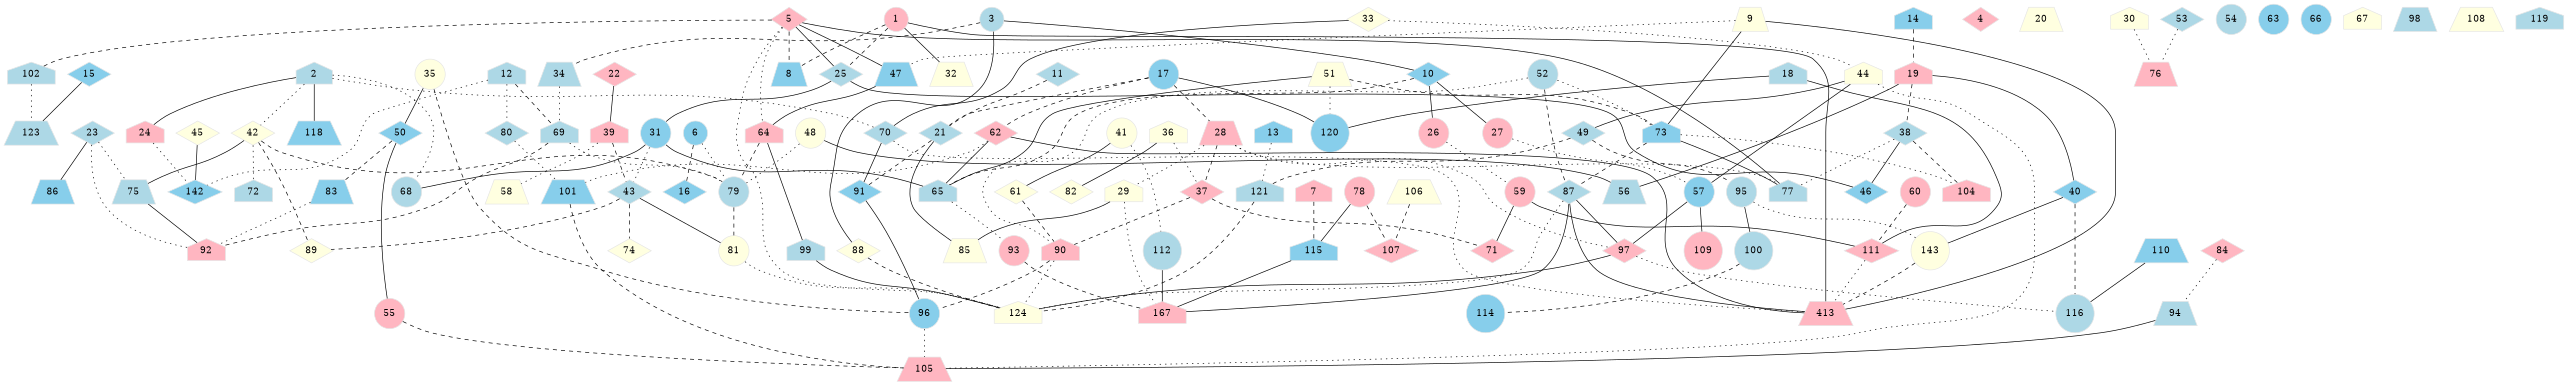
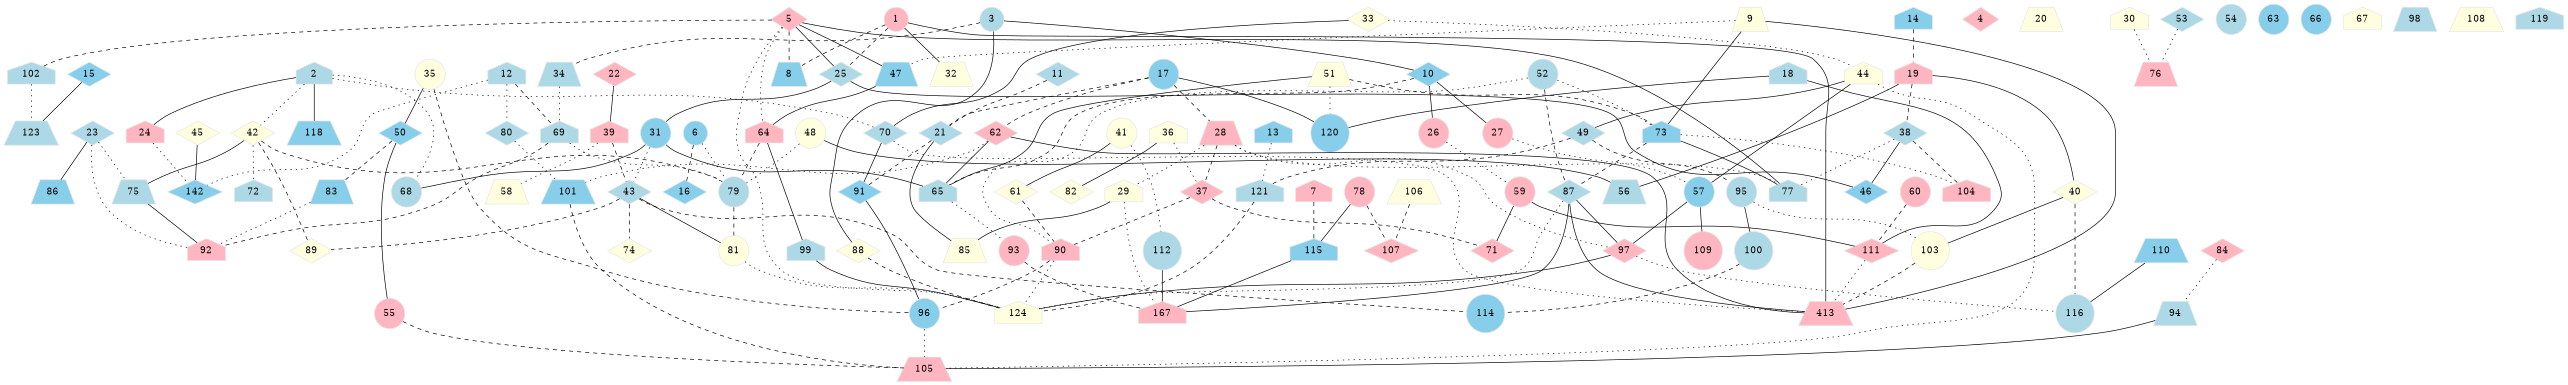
  graph {
    node [color=gray90 fillcolor=lightblue shape=diamond style=filled]
    edge [style=solid]
    1 [fillcolor=lightpink shape=circle]
    8 [fillcolor=skyblue shape=trapezium]
    25
    32 [fillcolor=lightyellow shape=trapezium]
    n5 [fillcolor=lightpink label=413 shape=trapezium]
    31 [fillcolor=skyblue shape=circle]
    46 [fillcolor=skyblue]
    2 [shape=house]
    24 [fillcolor=lightpink shape=house]
    42 [fillcolor=lightyellow]
    68 [shape=circle]
    70
    118 [fillcolor=skyblue shape=trapezium]
    n14 [fillcolor=skyblue label=142]
    79 [shape=circle]
    75 [shape=trapezium]
    72 [shape=house]
    89 [fillcolor=lightyellow]
    91 [fillcolor=skyblue]
    3 [shape=circle]
    10 [fillcolor=skyblue]
    34 [shape=trapezium]
    88 [fillcolor=lightyellow]
    26 [fillcolor=lightpink shape=circle]
    27 [fillcolor=lightpink shape=circle]
    65 [shape=house]
    69 [shape=house]
    124 [fillcolor=lightyellow shape=house]
    92 [fillcolor=lightpink shape=house]
    4 [fillcolor=lightpink]
    5 [fillcolor=lightpink]
    47 [fillcolor=skyblue shape=trapezium]
    64 [fillcolor=lightpink shape=house]
    77 [shape=house]
    102 [shape=house]
    99 [shape=house]
    123 [shape=trapezium]
    6 [fillcolor=skyblue shape=circle]
    16 [fillcolor=skyblue]
    81 [fillcolor=lightyellow shape=circle]
    7 [fillcolor=lightpink shape=house]
    115 [fillcolor=skyblue shape=house]
    n43 [fillcolor=lightpink label=167 shape=house]
    9 [fillcolor=lightyellow shape=trapezium]
    73 [fillcolor=skyblue shape=house]
    104 [fillcolor=lightpink shape=house]
    87
    59 [fillcolor=lightpink shape=circle]
    57 [fillcolor=skyblue shape=circle]
    93 [fillcolor=lightpink shape=circle]
    11
    21
    85 [fillcolor=lightyellow shape=trapezium]
    12 [shape=house]
    80
    101 [fillcolor=skyblue shape=trapezium]
    13 [fillcolor=skyblue shape=house]
    121 [shape=house]
    14 [fillcolor=skyblue shape=house]
    19 [fillcolor=lightpink shape=house]
    38
-   40 [fillcolor=skyblue]
+   40 [fillcolor=lightyellow]
    56 [shape=trapezium]
    15 [fillcolor=skyblue]
    17 [fillcolor=skyblue shape=circle]
    28 [fillcolor=lightpink shape=trapezium]
    62 [fillcolor=lightpink]
    120 [fillcolor=skyblue shape=circle]
    29 [fillcolor=lightyellow shape=house]
    37 [fillcolor=lightpink]
    97 [fillcolor=lightpink]
    18 [shape=house]
    111 [fillcolor=lightpink]
-   103 [fillcolor=lightyellow shape=circle label=143]
+   103 [fillcolor=lightyellow shape=circle]
    116 [shape=circle]
    20 [fillcolor=lightyellow shape=trapezium]
    96 [fillcolor=skyblue shape=circle]
    22 [fillcolor=lightpink]
    39 [fillcolor=lightpink shape=house]
    43
    58 [fillcolor=lightyellow shape=trapezium]
    23
    86 [fillcolor=skyblue shape=trapezium]
    71 [fillcolor=lightpink]
    109 [fillcolor=lightpink shape=circle]
    90 [fillcolor=lightpink shape=house]
    30 [fillcolor=lightyellow shape=house]
    76 [fillcolor=lightpink shape=trapezium]
    74 [fillcolor=lightyellow]
    114 [fillcolor=skyblue shape=circle]
    33 [fillcolor=lightyellow]
    44 [fillcolor=lightyellow shape=house]
    49
    105 [fillcolor=lightpink shape=trapezium]
    35 [fillcolor=lightyellow shape=circle]
    50 [fillcolor=skyblue]
    55 [fillcolor=lightpink shape=circle]
    83 [fillcolor=skyblue shape=trapezium]
    36 [fillcolor=lightyellow shape=house]
    82 [fillcolor=lightyellow]
    41 [fillcolor=lightyellow shape=circle]
    61 [fillcolor=lightyellow]
    112 [shape=circle]
    95 [shape=circle]
    45 [fillcolor=lightyellow]
    48 [fillcolor=lightyellow shape=circle]
    100 [shape=circle]
    51 [fillcolor=lightyellow shape=trapezium]
    52 [shape=circle]
    53
    54 [shape=circle]
    60 [fillcolor=lightpink shape=circle]
    63 [fillcolor=skyblue shape=circle]
    66 [fillcolor=skyblue shape=circle]
    67 [fillcolor=lightyellow shape=house]
    78 [fillcolor=lightpink shape=circle]
    107 [fillcolor=lightpink]
    84 [fillcolor=lightpink]
    94 [shape=trapezium]
    98 [shape=trapezium]
    106 [fillcolor=lightyellow shape=trapezium]
    108 [fillcolor=lightyellow shape=trapezium]
    110 [fillcolor=skyblue shape=trapezium]
    119 [shape=house]
    1 -- 8 [style=dashed]
    1 -- 25 [style=dashed]
    1 -- 32
    1 -- n5
    25 -- 31
    25 -- 46
    31 -- 68
    31 -- 65
    31 -- 43 [style=dotted]
    2 -- 24
    2 -- 42 [style=dotted]
    2 -- 68 [style=dotted]
    2 -- 70 [style=dotted]
    2 -- 118
    24 -- n14 [style=dotted]
    42 -- 79 [style=dashed]
    42 -- 75
    42 -- 72 [style=dotted]
    42 -- 89 [style=dashed]
    70 -- n5 [style=dotted]
    70 -- 91
    79 -- 81 [style=dashed]
    75 -- 92
    91 -- 96
    3 -- 10
    3 -- 34 [style=dashed]
    3 -- 88
    10 -- 26
    10 -- 27
    10 -- 65 [style=dashed]
    34 -- 69 [style=dotted]
    88 -- 124 [style=dashed]
    26 -- 59 [style=dotted]
    27 -- 57 [style=dotted]
    65 -- 93 [style=dotted]
    69 -- 79 [style=dotted]
    69 -- 92 [style=dashed]
    5 -- 8 [style=dashed]
    5 -- 25
    5 -- 124 [style=dotted]
    5 -- 47
    5 -- 64 [style=dotted]
    5 -- 77
    5 -- 102 [style=dashed]
    47 -- 64
    64 -- 79 [style=dashed]
    64 -- 99
    102 -- 123 [style=dotted]
    99 -- 124
    6 -- 79 [style=dotted]
    6 -- 16 [style=dashed]
    81 -- 124 [style=dotted]
    7 -- 115 [style=dashed]
    115 -- n43
    9 -- n5
    9 -- 47 [style=dotted]
    9 -- 73
    73 -- 77
    73 -- 104 [style=dotted]
    73 -- 87 [style=dashed]
    87 -- n5
    87 -- 124 [style=dotted]
    87 -- n43
    87 -- 97
    59 -- 111
    59 -- 71
    57 -- 97
    57 -- 109
    93 -- n43 [style=dashed]
    11 -- 21 [style=dashed]
    21 -- 91 [style=dashed]
    21 -- 85
    12 -- n14 [style=dotted]
    12 -- 69 [style=dashed]
    12 -- 80 [style=dotted]
    80 -- 101 [style=dotted]
    101 -- 105 [style=dashed]
    13 -- 121 [style=dotted]
    121 -- 124 [style=dashed]
    14 -- 19 [style=dashed]
    19 -- 38 [style=dashed]
    19 -- 40
    19 -- 56
    38 -- 46
    38 -- 77 [style=dotted]
    38 -- 104 [style=dashed]
    40 -- 103
    40 -- 116 [style=dashed]
    15 -- 123
    17 -- 21 [style=dashed]
    17 -- 28 [style=dashed]
    17 -- 62 [style=dashed]
    17 -- 120
    28 -- 77 [style=dotted]
    28 -- 29 [style=dotted]
    28 -- 37 [style=dashed]
    28 -- 97 [style=dotted]
    62 -- n5
    62 -- 65
    62 -- 101 [style=dotted]
    29 -- n43 [style=dotted]
    29 -- 85
    37 -- 71 [style=dashed]
    37 -- 90 [style=dashed]
    97 -- 124
    97 -- 116 [style=dotted]
    18 -- 120
    18 -- 111
    111 -- n5 [style=dotted]
    103 -- n5 [style=dashed]
    96 -- 105 [style=dotted]
    22 -- 39
    39 -- 43 [style=dashed]
    39 -- 58 [style=dotted]
    43 -- 89 [style=dashed]
    43 -- 81
    43 -- 74 [style=dashed]
+   43 -- 114 [style=dashed]
    23 -- 75 [style=dotted]
    23 -- 92 [style=dotted]
    23 -- 86
    90 -- 124 [style=dotted]
    90 -- 96 [style=dashed]
    30 -- 76 [style=dotted]
    33 -- 70
    33 -- 44 [style=dotted]
    44 -- 57
    44 -- 49
    44 -- 105 [style=dotted]
    49 -- 121 [style=dashed]
    49 -- 95 [style=dashed]
    35 -- 96 [style=dashed]
    35 -- 50
    50 -- 55
    50 -- 83 [style=dashed]
    55 -- 105 [style=dashed]
    83 -- 92 [style=dotted]
    36 -- 37 [style=dotted]
    36 -- 82
    41 -- 61
    41 -- 112 [style=dotted]
    61 -- 90 [style=dashed]
    112 -- n43
    95 -- 103 [style=dotted]
    95 -- 100
    45 -- n14
    48 -- 79 [style=dotted]
    48 -- 56
    100 -- 114 [style=dashed]
    51 -- 65
    51 -- 73 [style=dashed]
    51 -- 120 [style=dotted]
    52 -- 73 [style=dotted]
    52 -- 87 [style=dashed]
    52 -- 90 [style=dotted]
    53 -- 76 [style=dotted]
    60 -- 111 [style=dashed]
    78 -- 115
    78 -- 107 [style=dashed]
    84 -- 94 [style=dotted]
    94 -- 105
    106 -- 107 [style=dashed]
    110 -- 116
  }
